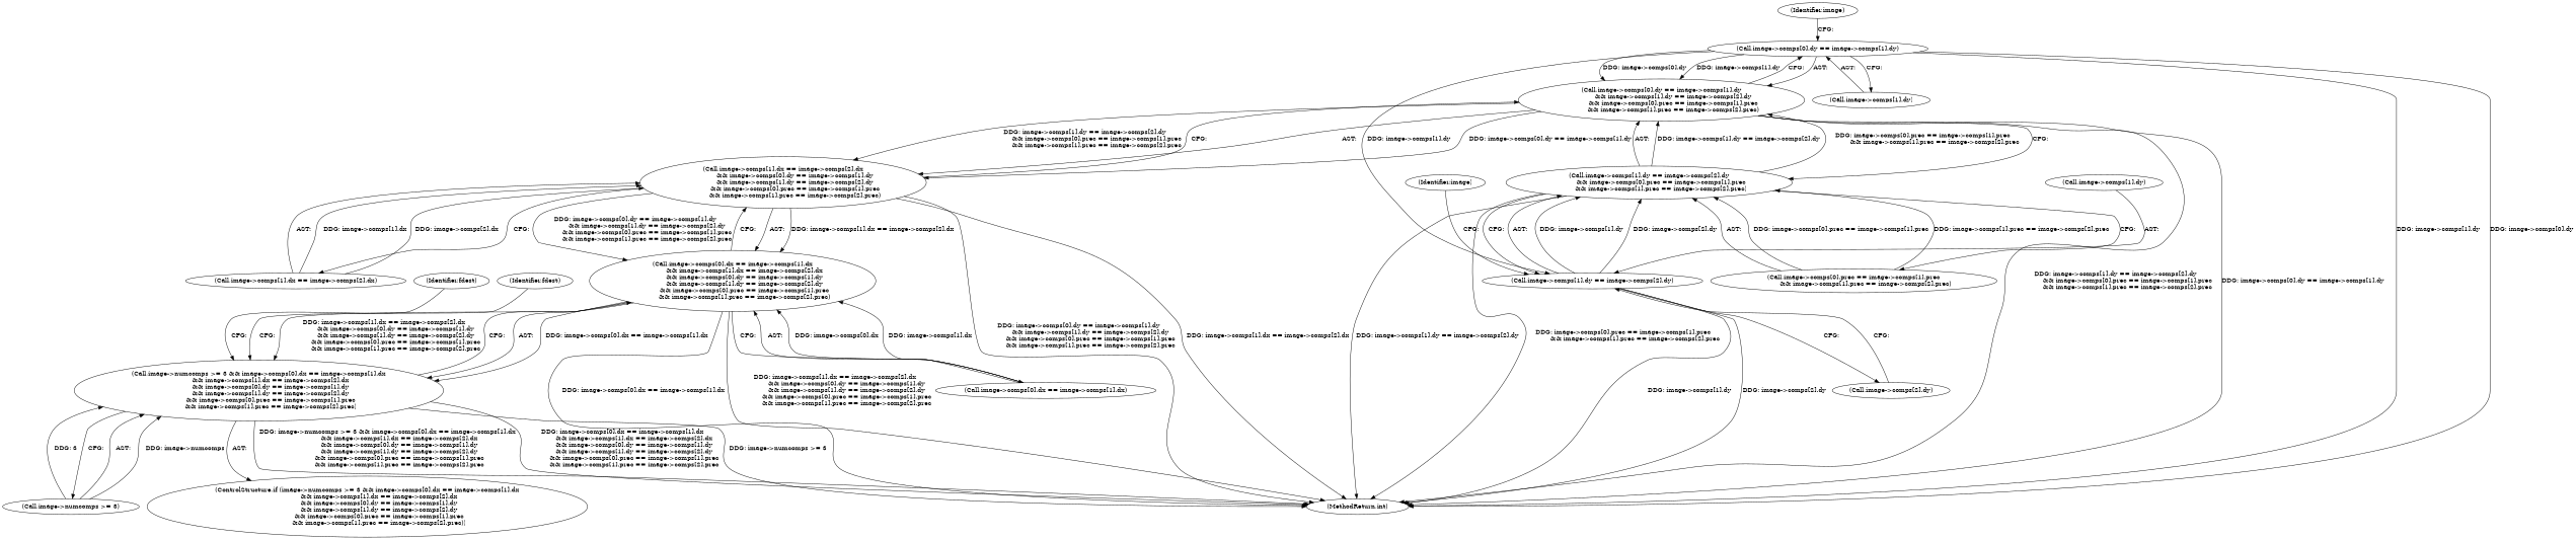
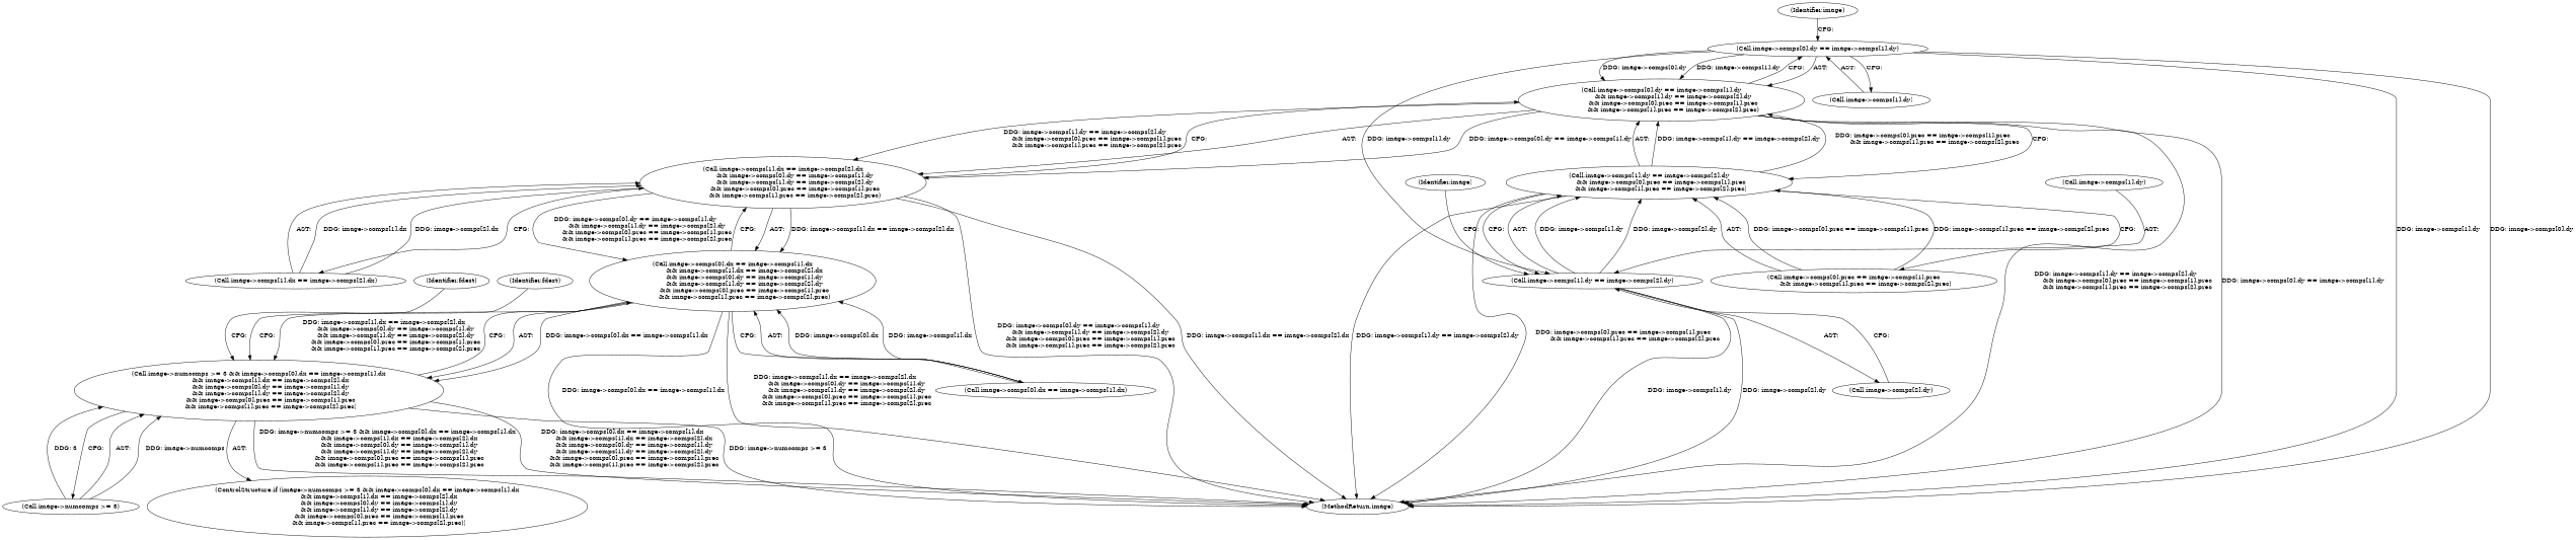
  digraph {
    n1 [label="(Call,image->comps[0].dy == image->comps[1].dy)"]
    n2 [label="(Call,image->comps[0].dy == image->comps[1].dy\n            && image->comps[1].dy == image->comps[2].dy\n            && image->comps[0].prec == image->comps[1].prec\n            && image->comps[1].prec == image->comps[2].prec)"]
    n3 [label="(Call,image->comps[1].dy == image->comps[2].dy)"]
    n4 [label="(Call,image->comps[1].dy)"]
-   n5 [label="(MethodReturn,int)"]
+   n5 [label="(MethodReturn,image)"]
    n6 [label="(Call,image->comps[1].dx == image->comps[2].dx\n            && image->comps[0].dy == image->comps[1].dy\n            && image->comps[1].dy == image->comps[2].dy\n            && image->comps[0].prec == image->comps[1].prec\n            && image->comps[1].prec == image->comps[2].prec)"]
    n7 [label="(Call,image->comps[1].dy == image->comps[2].dy\n            && image->comps[0].prec == image->comps[1].prec\n            && image->comps[1].prec == image->comps[2].prec)"]
    n8 [label="(Call,image->comps[2].dy)"]
    n9 [label="(Call,image->comps[0].dx == image->comps[1].dx\n            && image->comps[1].dx == image->comps[2].dx\n            && image->comps[0].dy == image->comps[1].dy\n            && image->comps[1].dy == image->comps[2].dy\n            && image->comps[0].prec == image->comps[1].prec\n            && image->comps[1].prec == image->comps[2].prec)"]
    n10 [label="(Call,image->comps[1].dx == image->comps[2].dx)"]
    n11 [label="(Call,image->comps[0].prec == image->comps[1].prec\n            && image->comps[1].prec == image->comps[2].prec)"]
    n12 [label="(Call,image->numcomps >= 3 && image->comps[0].dx == image->comps[1].dx\n            && image->comps[1].dx == image->comps[2].dx\n            && image->comps[0].dy == image->comps[1].dy\n            && image->comps[1].dy == image->comps[2].dy\n            && image->comps[0].prec == image->comps[1].prec\n            && image->comps[1].prec == image->comps[2].prec)"]
    n13 [label="(Call,image->comps[0].dx == image->comps[1].dx)"]
    n14 [label="(ControlStructure,if (image->numcomps >= 3 && image->comps[0].dx == image->comps[1].dx\n            && image->comps[1].dx == image->comps[2].dx\n            && image->comps[0].dy == image->comps[1].dy\n            && image->comps[1].dy == image->comps[2].dy\n            && image->comps[0].prec == image->comps[1].prec\n            && image->comps[1].prec == image->comps[2].prec))"]
    n15 [label="(Call,image->numcomps >= 3)"]
    n16 [label="(Identifier,fdest)"]
    n17 [label="(Identifier,fdest)"]
    n18 [label="(Call,image->comps[1].dy)"]
    n19 [label="(Identifier,image)"]
    n20 [label="(Identifier,image)"]
    n1 -> n2 [label="AST: "]
    n1 -> n2 [label="DDG: image->comps[0].dy"]
    n1 -> n2 [label="DDG: image->comps[1].dy"]
    n1 -> n3 [label="DDG: image->comps[1].dy"]
    n1 -> n4 [label="CFG: "]
    n1 -> n5 [label="DDG: image->comps[1].dy"]
    n1 -> n5 [label="DDG: image->comps[0].dy"]
    n2 -> n1 [label="CFG: "]
    n2 -> n5 [label="DDG: image->comps[1].dy == image->comps[2].dy\n            && image->comps[0].prec == image->comps[1].prec\n            && image->comps[1].prec == image->comps[2].prec"]
    n2 -> n5 [label="DDG: image->comps[0].dy == image->comps[1].dy"]
    n2 -> n6 [label="AST: "]
    n2 -> n6 [label="DDG: image->comps[0].dy == image->comps[1].dy"]
    n2 -> n6 [label="DDG: image->comps[1].dy == image->comps[2].dy\n            && image->comps[0].prec == image->comps[1].prec\n            && image->comps[1].prec == image->comps[2].prec"]
    n2 -> n7 [label="CFG: "]
    n3 -> n5 [label="DDG: image->comps[1].dy"]
    n3 -> n5 [label="DDG: image->comps[2].dy"]
    n3 -> n7 [label="AST: "]
    n3 -> n7 [label="DDG: image->comps[1].dy"]
    n3 -> n7 [label="DDG: image->comps[2].dy"]
-   n3 -> n8 [label="CFG: "]
+   n3 -> n8 [label="AST: "]
    n4 -> n1 [label="AST: "]
    n6 -> n2 [label="CFG: "]
    n6 -> n5 [label="DDG: image->comps[0].dy == image->comps[1].dy\n            && image->comps[1].dy == image->comps[2].dy\n            && image->comps[0].prec == image->comps[1].prec\n            && image->comps[1].prec == image->comps[2].prec"]
    n6 -> n5 [label="DDG: image->comps[1].dx == image->comps[2].dx"]
    n6 -> n9 [label="AST: "]
    n6 -> n9 [label="DDG: image->comps[1].dx == image->comps[2].dx"]
    n6 -> n9 [label="DDG: image->comps[0].dy == image->comps[1].dy\n            && image->comps[1].dy == image->comps[2].dy\n            && image->comps[0].prec == image->comps[1].prec\n            && image->comps[1].prec == image->comps[2].prec"]
    n6 -> n10 [label="CFG: "]
    n7 -> n2 [label="AST: "]
    n7 -> n2 [label="DDG: image->comps[1].dy == image->comps[2].dy"]
    n7 -> n2 [label="DDG: image->comps[0].prec == image->comps[1].prec\n            && image->comps[1].prec == image->comps[2].prec"]
    n7 -> n3 [label="CFG: "]
    n7 -> n5 [label="DDG: image->comps[0].prec == image->comps[1].prec\n            && image->comps[1].prec == image->comps[2].prec"]
    n7 -> n5 [label="DDG: image->comps[1].dy == image->comps[2].dy"]
    n7 -> n11 [label="CFG: "]
    n8 -> n3 [label="CFG: "]
    n9 -> n5 [label="DDG: image->comps[0].dx == image->comps[1].dx"]
    n9 -> n5 [label="DDG: image->comps[1].dx == image->comps[2].dx\n            && image->comps[0].dy == image->comps[1].dy\n            && image->comps[1].dy == image->comps[2].dy\n            && image->comps[0].prec == image->comps[1].prec\n            && image->comps[1].prec == image->comps[2].prec"]
    n9 -> n6 [label="CFG: "]
    n9 -> n12 [label="AST: "]
    n9 -> n12 [label="DDG: image->comps[0].dx == image->comps[1].dx"]
    n9 -> n12 [label="DDG: image->comps[1].dx == image->comps[2].dx\n            && image->comps[0].dy == image->comps[1].dy\n            && image->comps[1].dy == image->comps[2].dy\n            && image->comps[0].prec == image->comps[1].prec\n            && image->comps[1].prec == image->comps[2].prec"]
    n9 -> n13 [label="CFG: "]
    n10 -> n6 [label="AST: "]
    n10 -> n6 [label="DDG: image->comps[1].dx"]
    n10 -> n6 [label="DDG: image->comps[2].dx"]
    n11 -> n7 [label="AST: "]
    n11 -> n7 [label="DDG: image->comps[0].prec == image->comps[1].prec"]
    n11 -> n7 [label="DDG: image->comps[1].prec == image->comps[2].prec"]
    n12 -> n5 [label="DDG: image->numcomps >= 3 && image->comps[0].dx == image->comps[1].dx\n            && image->comps[1].dx == image->comps[2].dx\n            && image->comps[0].dy == image->comps[1].dy\n            && image->comps[1].dy == image->comps[2].dy\n            && image->comps[0].prec == image->comps[1].prec\n            && image->comps[1].prec == image->comps[2].prec"]
    n12 -> n5 [label="DDG: image->comps[0].dx == image->comps[1].dx\n            && image->comps[1].dx == image->comps[2].dx\n            && image->comps[0].dy == image->comps[1].dy\n            && image->comps[1].dy == image->comps[2].dy\n            && image->comps[0].prec == image->comps[1].prec\n            && image->comps[1].prec == image->comps[2].prec"]
    n12 -> n5 [label="DDG: image->numcomps >= 3"]
    n12 -> n9 [label="CFG: "]
    n12 -> n14 [label="AST: "]
    n12 -> n15 [label="CFG: "]
    n13 -> n9 [label="AST: "]
    n13 -> n9 [label="DDG: image->comps[0].dx"]
    n13 -> n9 [label="DDG: image->comps[1].dx"]
    n15 -> n12 [label="AST: "]
    n15 -> n12 [label="DDG: image->numcomps"]
    n15 -> n12 [label="DDG: 3"]
    n16 -> n12 [label="CFG: "]
    n17 -> n12 [label="CFG: "]
    n18 -> n3 [label="AST: "]
    n19 -> n1 [label="CFG: "]
    n20 -> n3 [label="CFG: "]
  }
